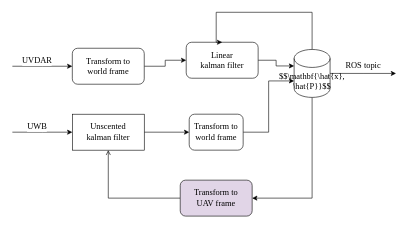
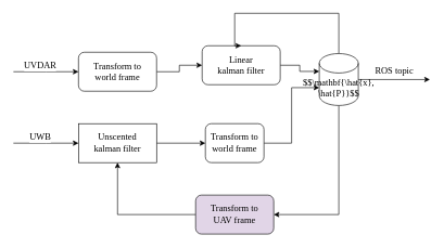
  <mxCell id="0" />
  <mxCell id="1" parent="0" />
  <mxCell id="2" style="edgeStyle=orthogonalEdgeStyle;rounded=0;orthogonalLoop=1;jettySize=auto;html=1;exitX=0;exitY=0.5;exitDx=0;exitDy=0;startArrow=classic;startFill=1;endArrow=none;endFill=0;fontFamily=Times New Roman;fontSize=14;" edge="1" parent="1" source="5"><mxGeometry relative="1" as="geometry"><mxPoint x="20" y="110" as="targetPoint" /></mxGeometry></mxCell>
  <mxCell id="3" value="UVDAR&lt;br style=&quot;font-size: 14px;&quot;&gt;" style="edgeLabel;html=1;align=center;verticalAlign=middle;resizable=0;points=[];fontFamily=Times New Roman;fontSize=14;" vertex="1" connectable="0" parent="2"><mxGeometry x="0.294" y="-2" relative="1" as="geometry"><mxPoint x="5" y="-8" as="offset" /></mxGeometry></mxCell>
  <mxCell id="4" value="" style="edgeStyle=orthogonalEdgeStyle;rounded=0;orthogonalLoop=1;jettySize=auto;html=1;fontFamily=Times New Roman;fontSize=14;" edge="1" parent="1" source="5" target="7"><mxGeometry relative="1" as="geometry" /></mxCell>
  <mxCell id="5" value="Transform to &lt;br style=&quot;font-size: 14px;&quot;&gt;world frame" style="rounded=1;whiteSpace=wrap;html=1;fontFamily=Times New Roman;fontSize=14;" vertex="1" parent="1"><mxGeometry x="120" y="80" width="120" height="60" as="geometry" /></mxCell>
  <mxCell id="6" value="" style="edgeStyle=orthogonalEdgeStyle;rounded=0;orthogonalLoop=1;jettySize=auto;html=1;entryX=0;entryY=0;entryDx=0;entryDy=27.5;entryPerimeter=0;fontFamily=Times New Roman;fontSize=14;" edge="1" parent="1" source="7" target="19"><mxGeometry relative="1" as="geometry" /></mxCell>
  <mxCell id="7" value="Linear&lt;br style=&quot;font-size: 14px;&quot;&gt;kalman filter" style="rounded=1;whiteSpace=wrap;html=1;fontFamily=Times New Roman;fontSize=14;" vertex="1" parent="1"><mxGeometry x="310" y="70" width="120" height="60" as="geometry" /></mxCell>
  <mxCell id="8" style="edgeStyle=orthogonalEdgeStyle;rounded=0;orthogonalLoop=1;jettySize=auto;html=1;exitX=0;exitY=0.5;exitDx=0;exitDy=0;startArrow=classic;startFill=1;endArrow=none;endFill=0;fontFamily=Times New Roman;fontSize=14;" edge="1" parent="1" source="11"><mxGeometry relative="1" as="geometry"><mxPoint x="20" y="220" as="targetPoint" /><mxPoint x="120" y="220" as="sourcePoint" /></mxGeometry></mxCell>
  <mxCell id="9" value="UWB" style="edgeLabel;html=1;align=center;verticalAlign=middle;resizable=0;points=[];fontFamily=Times New Roman;fontSize=14;" vertex="1" connectable="0" parent="8"><mxGeometry x="0.294" y="-2" relative="1" as="geometry"><mxPoint x="5" y="-8" as="offset" /></mxGeometry></mxCell>
  <mxCell id="10" value="" style="edgeStyle=orthogonalEdgeStyle;rounded=0;orthogonalLoop=1;jettySize=auto;html=1;fontFamily=Times New Roman;fontSize=14;" edge="1" parent="1" source="11" target="15"><mxGeometry relative="1" as="geometry" /></mxCell>
  <mxCell id="11" value="Unscented&lt;br style=&quot;font-size: 14px;&quot;&gt;kalman filter" style="whiteSpace=wrap;html=1;fontFamily=Times New Roman;fontSize=14;rounded=0;" vertex="1" parent="1"><mxGeometry x="120" y="190" width="120" height="60" as="geometry" /></mxCell>
- <mxCell id="12" style="edgeStyle=orthogonalEdgeStyle;rounded=0;orthogonalLoop=1;jettySize=auto;html=1;entryX=0.5;entryY=1;entryDx=0;entryDy=0;fontFamily=Times New Roman;fontSize=14;endArrow=open;" edge="1" parent="1" source="13" target="11"><mxGeometry relative="1" as="geometry" /></mxCell>
+ <mxCell id="12" style="edgeStyle=orthogonalEdgeStyle;rounded=0;orthogonalLoop=1;jettySize=auto;html=1;entryX=0.5;entryY=1;entryDx=0;entryDy=0;fontFamily=Times New Roman;fontSize=14;" edge="1" parent="1" source="13" target="11"><mxGeometry relative="1" as="geometry" /></mxCell>
  <mxCell id="13" value="Transform to &lt;br style=&quot;font-size: 14px;&quot;&gt;UAV frame" style="rounded=1;whiteSpace=wrap;html=1;fontFamily=Times New Roman;fontSize=14;fillColor=#e1d5e7;" vertex="1" parent="1"><mxGeometry x="300" y="300" width="120" height="60" as="geometry" /></mxCell>
  <mxCell id="14" style="edgeStyle=orthogonalEdgeStyle;rounded=0;orthogonalLoop=1;jettySize=auto;html=1;exitX=1;exitY=0.5;exitDx=0;exitDy=0;entryX=0;entryY=0;entryDx=0;entryDy=52.5;entryPerimeter=0;fontFamily=Times New Roman;fontSize=14;" edge="1" parent="1" source="15" target="19"><mxGeometry relative="1" as="geometry" /></mxCell>
  <mxCell id="15" value="Transform to &lt;br style=&quot;font-size: 14px;&quot;&gt;world frame" style="rounded=1;whiteSpace=wrap;html=1;fontFamily=Times New Roman;fontSize=14;" vertex="1" parent="1"><mxGeometry x="315" y="190" width="90" height="60" as="geometry" /></mxCell>
  <mxCell id="16" style="edgeStyle=orthogonalEdgeStyle;rounded=0;orthogonalLoop=1;jettySize=auto;html=1;exitX=0.5;exitY=0;exitDx=0;exitDy=0;exitPerimeter=0;entryX=0.5;entryY=0;entryDx=0;entryDy=0;fontFamily=Times New Roman;fontSize=14;" edge="1" parent="1" source="19" target="7"><mxGeometry relative="1" as="geometry"><Array as="points"><mxPoint x="520" y="20" /><mxPoint x="360" y="20" /></Array></mxGeometry></mxCell>
  <mxCell id="17" style="edgeStyle=orthogonalEdgeStyle;rounded=0;orthogonalLoop=1;jettySize=auto;html=1;exitX=0.5;exitY=1;exitDx=0;exitDy=0;exitPerimeter=0;entryX=1;entryY=0.5;entryDx=0;entryDy=0;fontFamily=Times New Roman;fontSize=14;" edge="1" parent="1" source="19" target="13"><mxGeometry relative="1" as="geometry" /></mxCell>
  <mxCell id="18" value="&lt;span style=&quot;caret-color: rgb(0, 0, 0); color: rgb(0, 0, 0); font-size: 14px; font-style: normal; font-variant-caps: normal; font-weight: 400; letter-spacing: normal; text-align: center; text-indent: 0px; text-transform: none; word-spacing: 0px; -webkit-text-stroke-width: 0px; background-color: rgb(255, 255, 255); text-decoration: none; float: none; display: inline !important;&quot;&gt;ROS topic&lt;/span&gt;" style="edgeStyle=orthogonalEdgeStyle;rounded=0;orthogonalLoop=1;jettySize=auto;html=1;exitX=1;exitY=0.5;exitDx=0;exitDy=0;exitPerimeter=0;fontFamily=Times New Roman;fontSize=14;" edge="1" parent="1" source="19"><mxGeometry x="-0.004" y="-12" relative="1" as="geometry"><mxPoint x="660" y="122" as="targetPoint" /><mxPoint x="12" y="-12" as="offset" /></mxGeometry></mxCell>
  <mxCell id="19" value="$$\mathbf{\hat{x}, \hat{P}}$$" style="shape=cylinder3;whiteSpace=wrap;html=1;boundedLbl=1;backgroundOutline=1;size=15;fontFamily=Times New Roman;fontSize=14;" vertex="1" parent="1"><mxGeometry x="490" y="82" width="60" height="80" as="geometry" /></mxCell>
